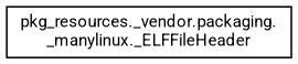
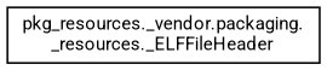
  digraph {
    rankdir=TB
    fontname=Roboto
-   n1 [color=black fillcolor=white fontname=Roboto fontsize=10 height=0.2 label="pkg_resources._vendor.packaging.\l_manylinux._ELFFileHeader" shape=box style=filled width=0.4]
+   n1 [color=black fillcolor=white fontname=Roboto fontsize=10 height=0.2 label="pkg_resources._vendor.packaging.\l_resources._ELFFileHeader" shape=box style=filled width=0.4]
  }
